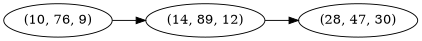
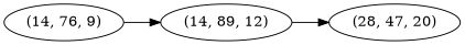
  digraph {
    fontname="DejaVu Serif"
    rankdir=LR
    node [fontname="DejaVu Serif"]
    edge [fontname="DejaVu Serif"]
    n1 [label="(14, 89, 12)"]
-   "(10, 76, 9)"
-   "(28, 47, 20)" [label="(28, 47, 30)"]
+   "(10, 76, 9)" [label="(14, 76, 9)"]
+   "(28, 47, 20)"
    n1 -> "(28, 47, 20)"
    "(10, 76, 9)" -> n1
  }
